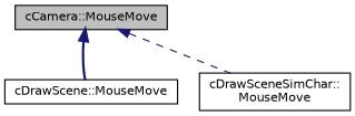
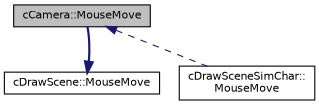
  digraph {
    rankdir=TB
    node [color=black fillcolor=white fontname=Helvetica fontsize=10 shape=record style=filled]
    edge [color=midnightblue dir=back fontname=Helvetica fontsize=10 labelfontname=Helvetica labelfontsize=10]
    n1 [fillcolor=grey75 fontcolor=black height=0.2 label="cCamera::MouseMove" width=0.4]
    n2 [height=0.2 label="cDrawScene::MouseMove" width=0.4]
    n3 [height=0.2 label="cDrawSceneSimChar::\lMouseMove" width=0.4]
-   n1 -> n2 [style=bold]
+   n2 -> n1 [style=bold]
    n1 -> n3 [style=dashed]
  }
